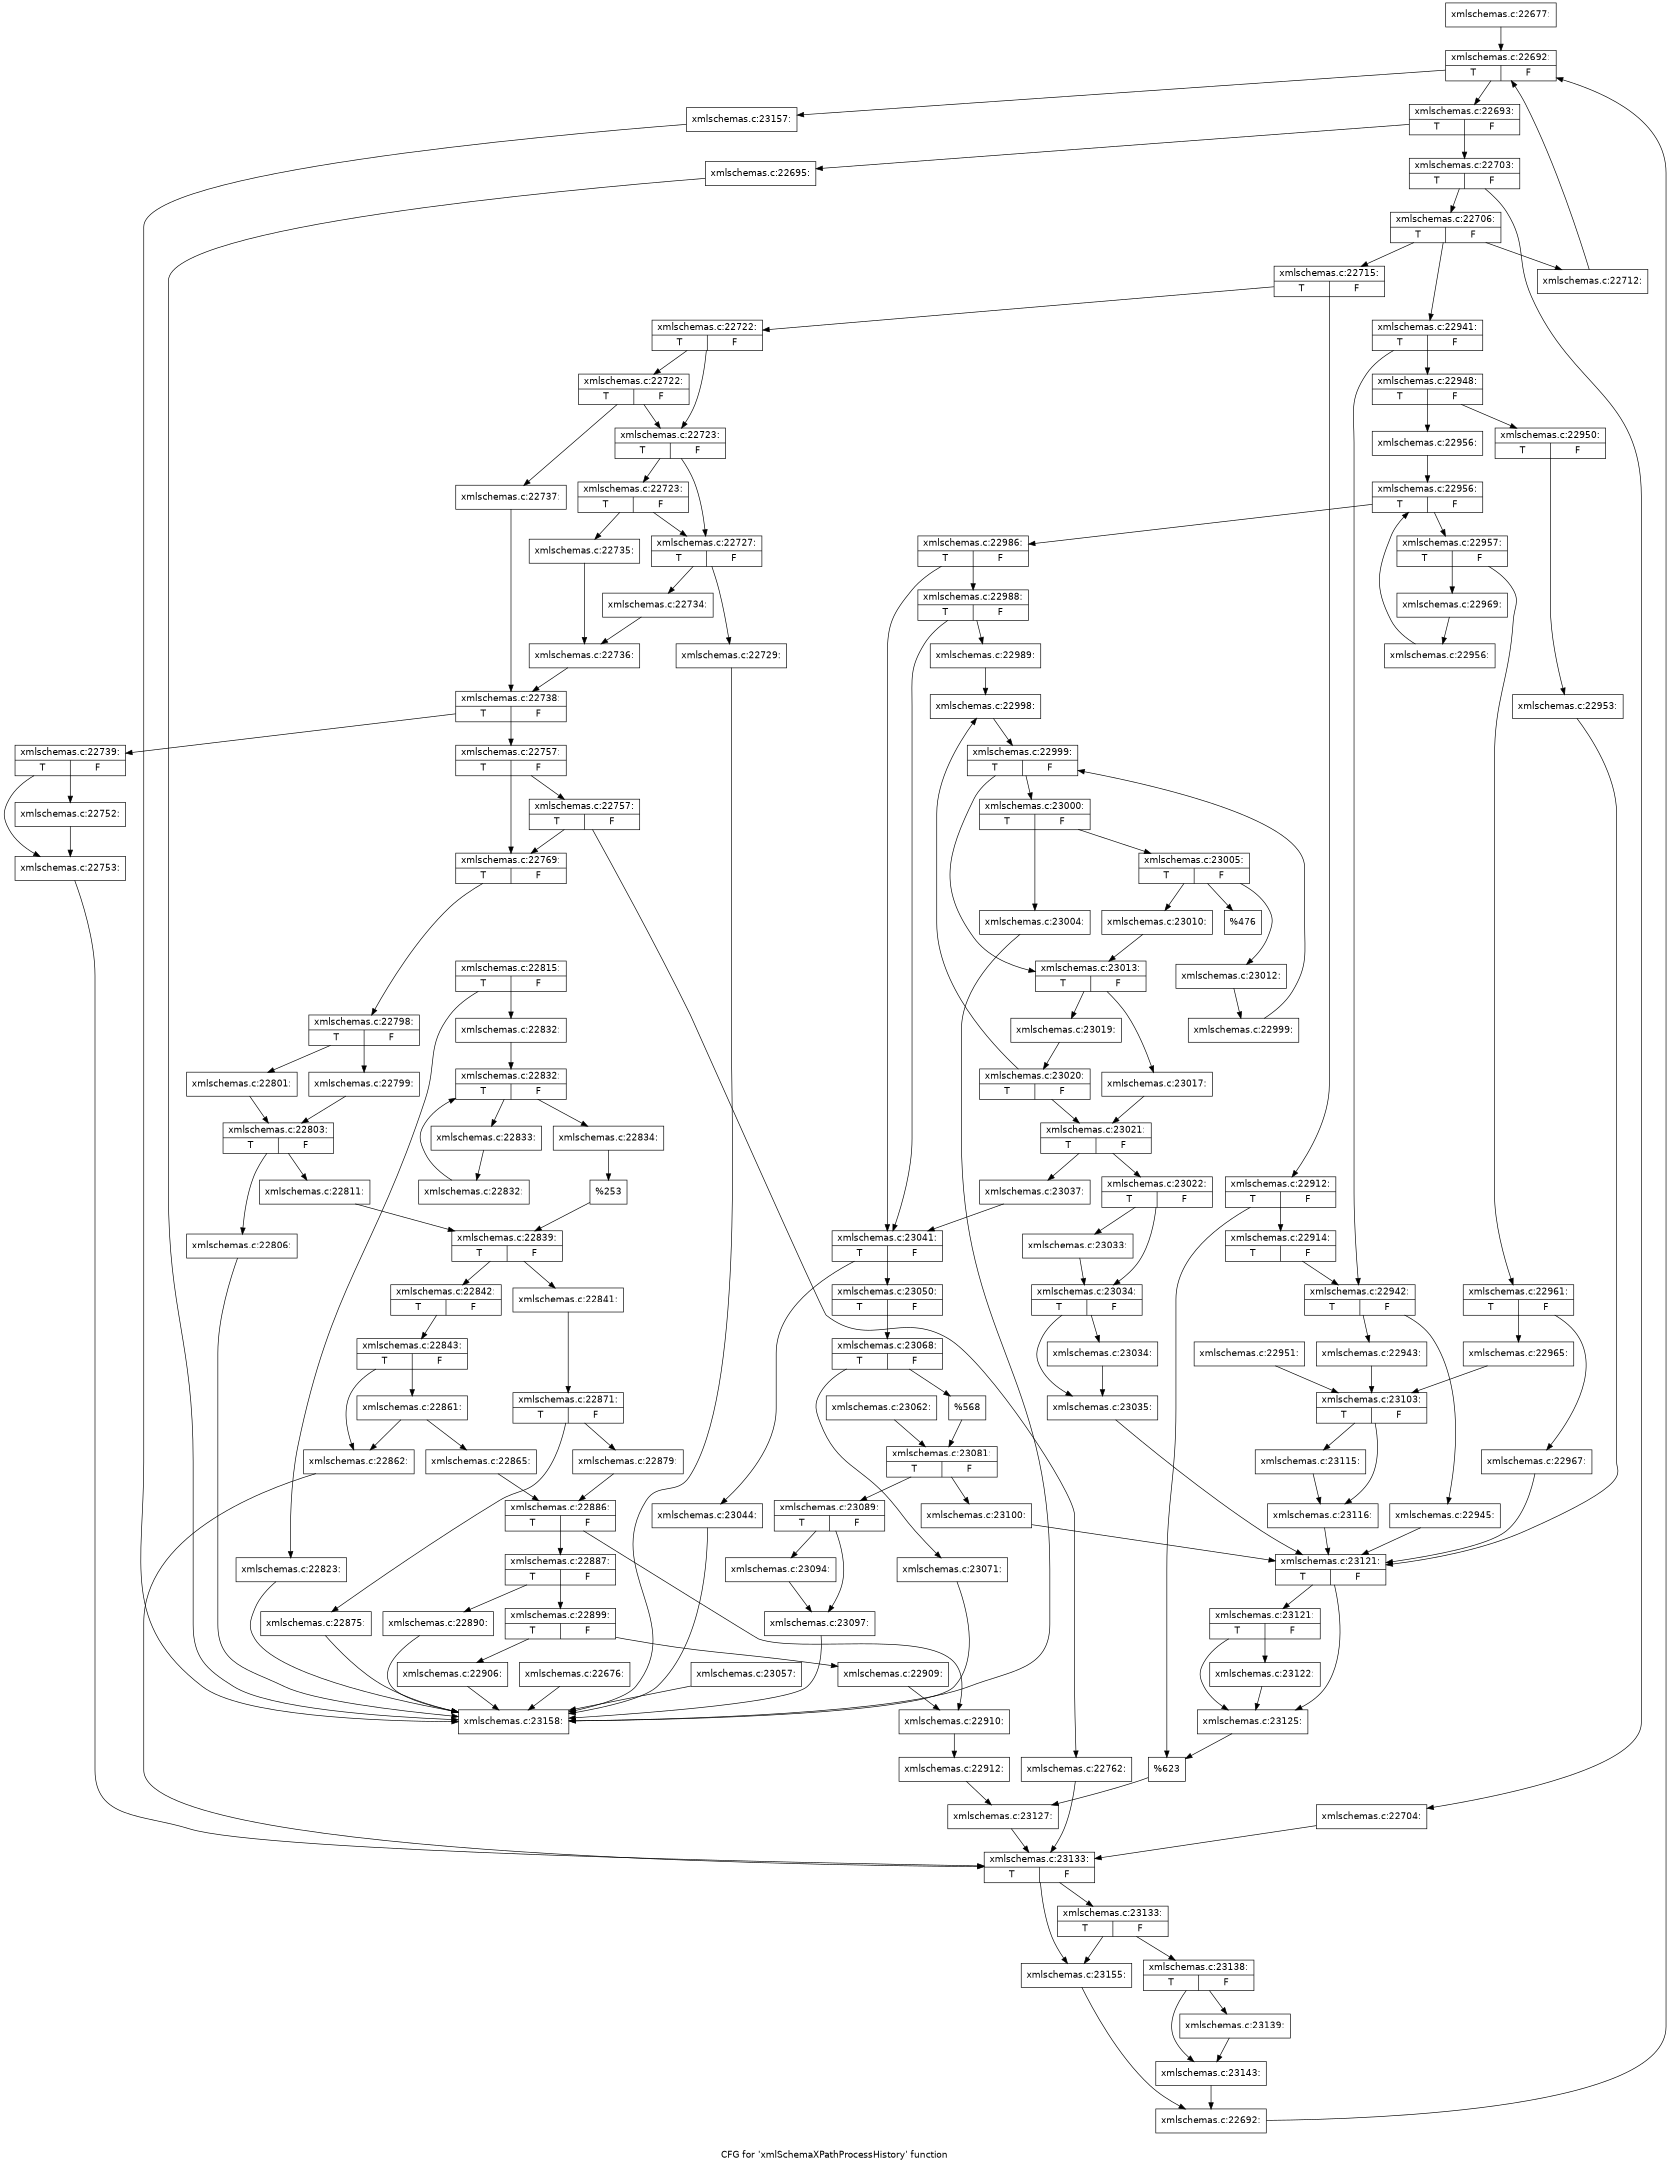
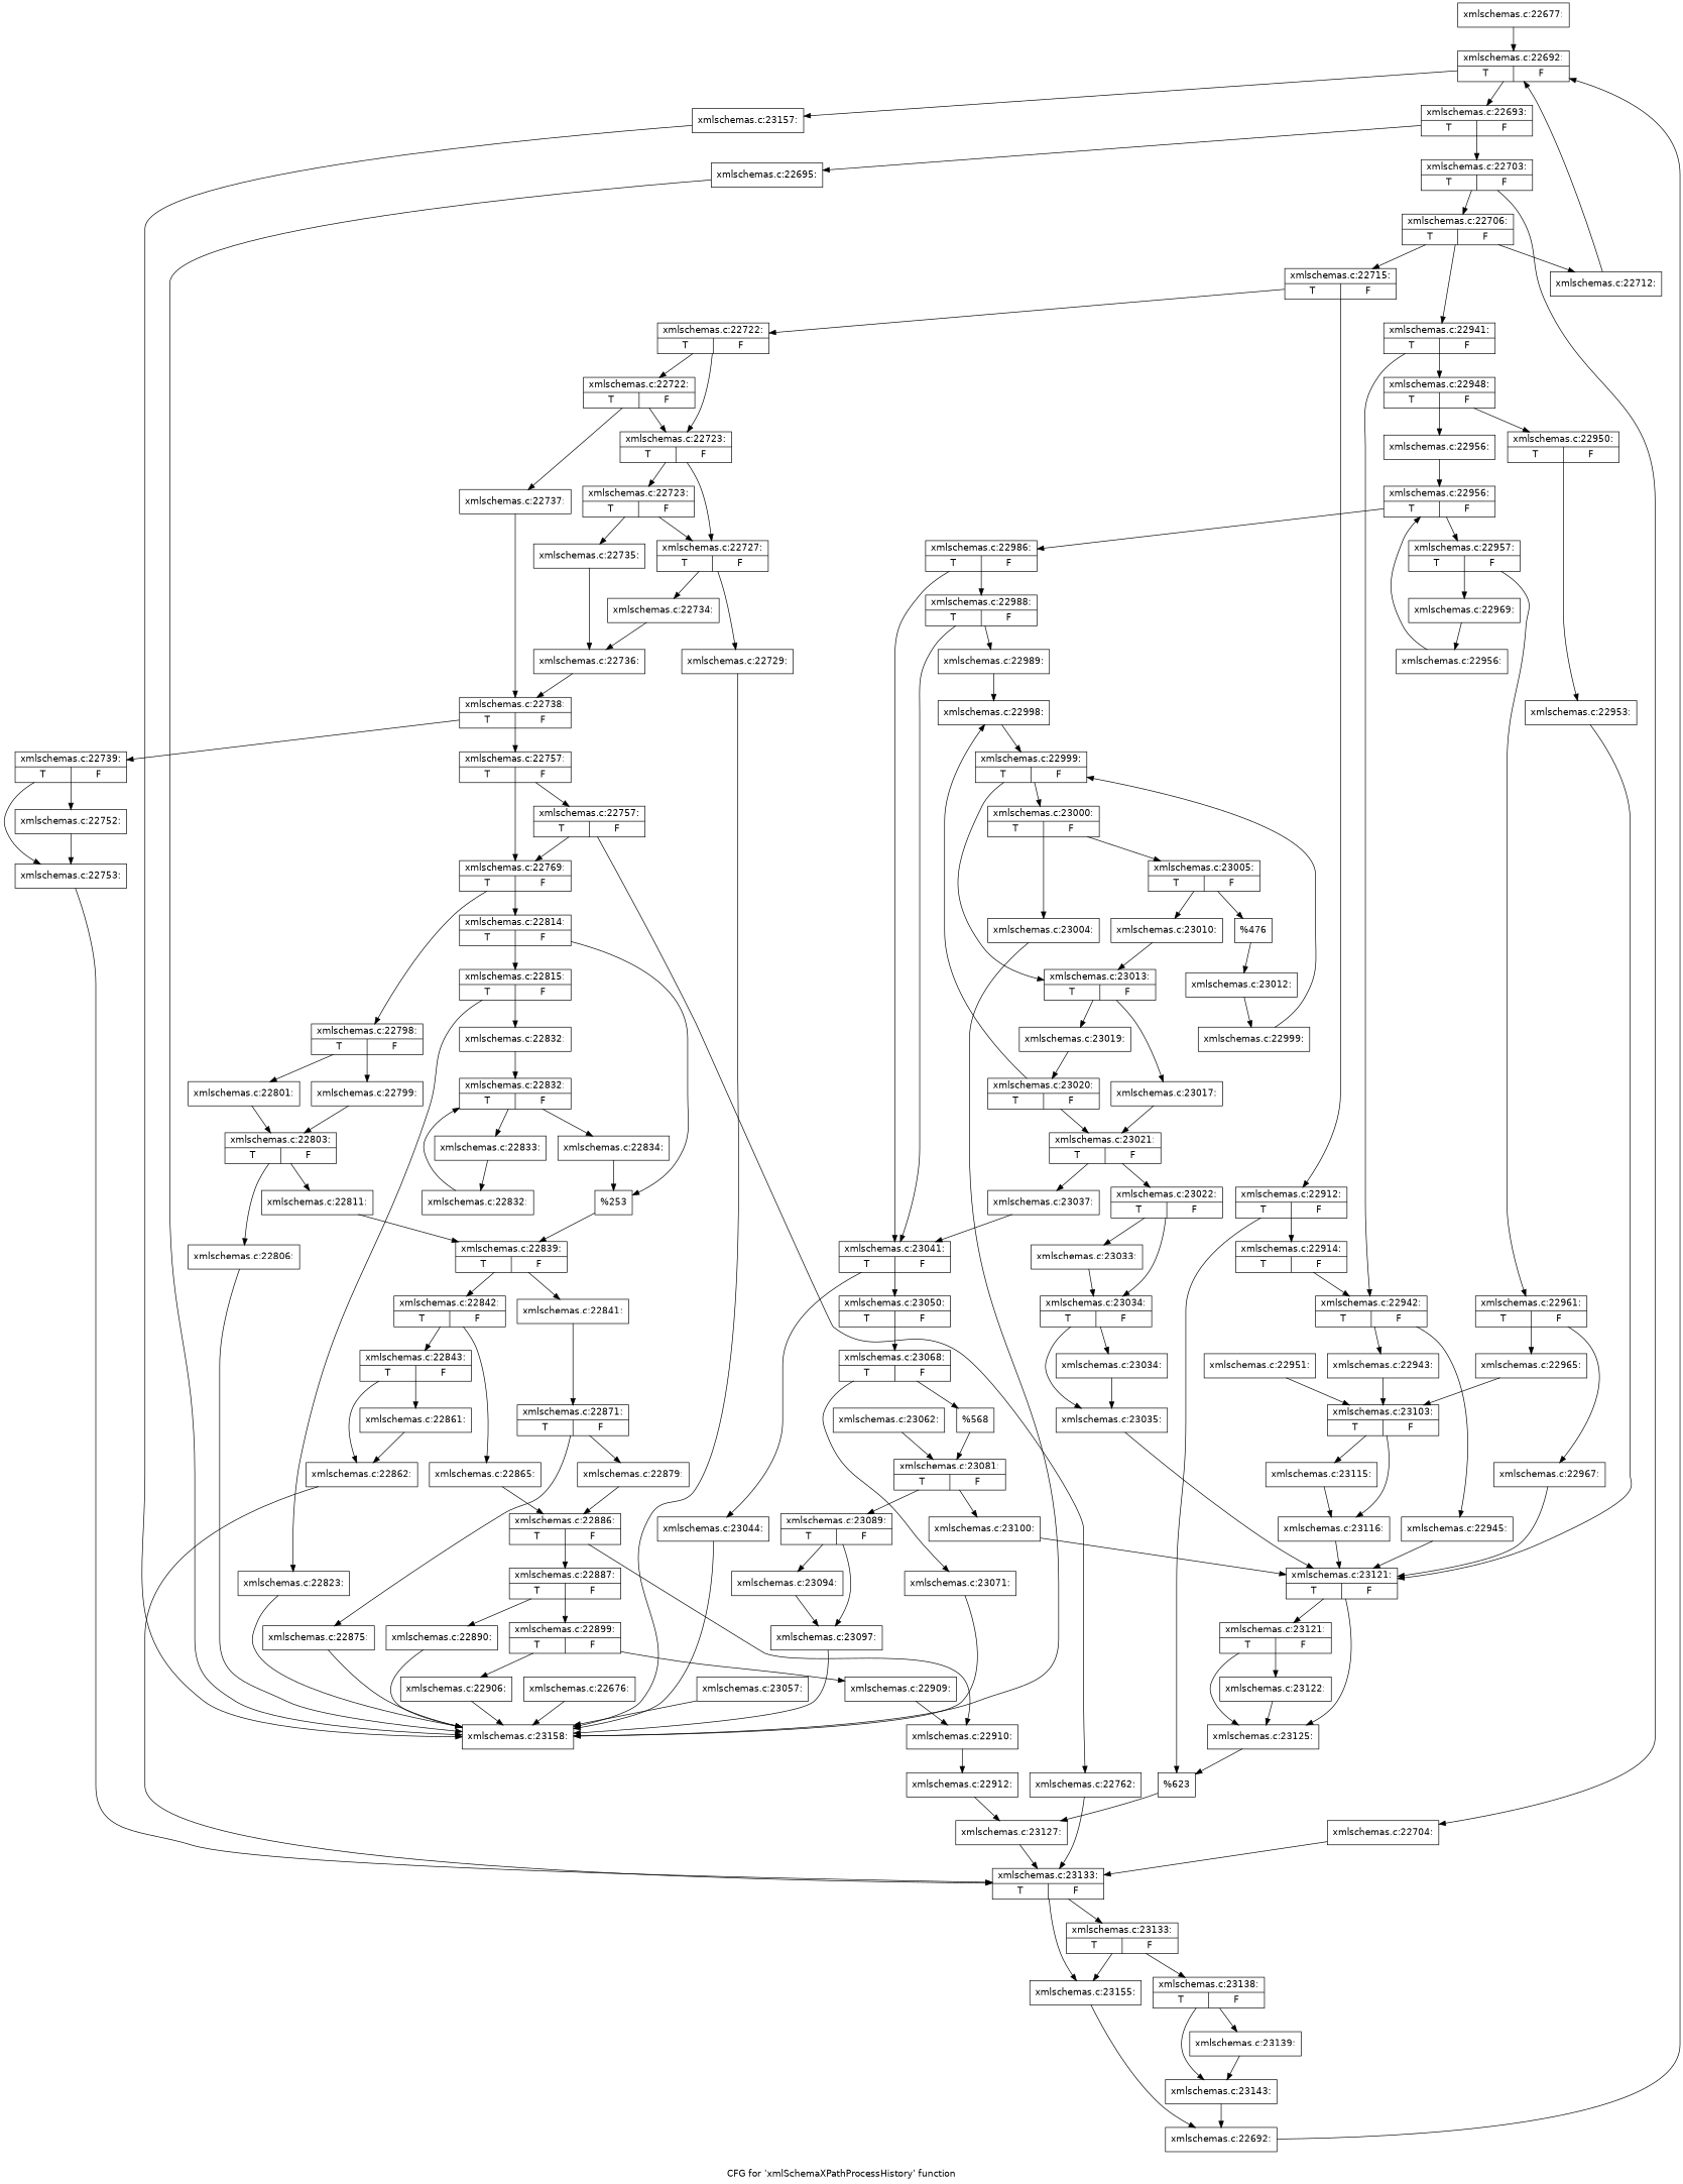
  digraph {
    fontname="DejaVu Sans"
    label="CFG for 'xmlSchemaXPathProcessHistory' function"
    node [fontname="DejaVu Sans" shape=record]
    edge [fontname="DejaVu Sans"]
    n1 [label="{xmlschemas.c:22676:}"]
    n2 [label="{xmlschemas.c:23158:}"]
    n3 [label="{xmlschemas.c:22677:}"]
    n4 [label="{xmlschemas.c:22692:|{<s0>T|<s1>F}}"]
    n5 [label="{xmlschemas.c:22693:|{<s0>T|<s1>F}}"]
    n6 [label="{xmlschemas.c:23157:}"]
    n7 [label="{xmlschemas.c:22695:}"]
    n8 [label="{xmlschemas.c:22703:|{<s0>T|<s1>F}}"]
    n9 [label="{xmlschemas.c:22704:}"]
    n10 [label="{xmlschemas.c:22706:|{<s0>T|<s1>F}}"]
    n11 [label="{xmlschemas.c:23133:|{<s0>T|<s1>F}}"]
    n12 [label="{xmlschemas.c:22712:}"]
    n13 [label="{xmlschemas.c:22715:|{<s0>T|<s1>F}}"]
    n14 [label="{xmlschemas.c:22941:|{<s0>T|<s1>F}}"]
    n15 [label="{xmlschemas.c:23133:|{<s0>T|<s1>F}}"]
    n16 [label="{xmlschemas.c:23155:}"]
    n17 [label="{xmlschemas.c:22722:|{<s0>T|<s1>F}}"]
    n18 [label="{xmlschemas.c:22912:|{<s0>T|<s1>F}}"]
    n19 [label="{xmlschemas.c:23138:|{<s0>T|<s1>F}}"]
    n20 [label="{xmlschemas.c:22692:}"]
    n21 [label="{xmlschemas.c:22723:|{<s0>T|<s1>F}}"]
    n22 [label="{xmlschemas.c:22722:|{<s0>T|<s1>F}}"]
    n23 [label="{xmlschemas.c:22914:|{<s0>T|<s1>F}}"]
    n24 [label="{%623}"]
    n25 [label="{xmlschemas.c:22727:|{<s0>T|<s1>F}}"]
    n26 [label="{xmlschemas.c:22723:|{<s0>T|<s1>F}}"]
    n27 [label="{xmlschemas.c:22737:}"]
    n28 [label="{xmlschemas.c:22942:|{<s0>T|<s1>F}}"]
    n29 [label="{xmlschemas.c:23127:}"]
    n30 [label="{xmlschemas.c:22729:}"]
    n31 [label="{xmlschemas.c:22734:}"]
    n32 [label="{xmlschemas.c:22735:}"]
    n33 [label="{xmlschemas.c:22738:|{<s0>T|<s1>F}}"]
    n34 [label="{xmlschemas.c:22739:|{<s0>T|<s1>F}}"]
    n35 [label="{xmlschemas.c:22757:|{<s0>T|<s1>F}}"]
    n36 [label="{xmlschemas.c:22736:}"]
    n37 [label="{xmlschemas.c:22752:}"]
    n38 [label="{xmlschemas.c:22753:}"]
    n39 [label="{xmlschemas.c:22757:|{<s0>T|<s1>F}}"]
    n40 [label="{xmlschemas.c:22769:|{<s0>T|<s1>F}}"]
    n41 [label="{xmlschemas.c:22762:}"]
    n42 [label="{xmlschemas.c:22798:|{<s0>T|<s1>F}}"]
+   n43 [label="{xmlschemas.c:22814:|{<s0>T|<s1>F}}"]
    n44 [label="{xmlschemas.c:22799:}"]
    n45 [label="{xmlschemas.c:22801:}"]
    n46 [label="{xmlschemas.c:22815:|{<s0>T|<s1>F}}"]
    n47 [label="{%253}"]
    n48 [label="{xmlschemas.c:22803:|{<s0>T|<s1>F}}"]
    n49 [label="{xmlschemas.c:22823:}"]
    n50 [label="{xmlschemas.c:22832:}"]
    n51 [label="{xmlschemas.c:22839:|{<s0>T|<s1>F}}"]
    n52 [label="{xmlschemas.c:22806:}"]
    n53 [label="{xmlschemas.c:22811:}"]
    n54 [label="{xmlschemas.c:22841:}"]
    n55 [label="{xmlschemas.c:22842:|{<s0>T|<s1>F}}"]
    n56 [label="{xmlschemas.c:22871:|{<s0>T|<s1>F}}"]
    n57 [label="{xmlschemas.c:22843:|{<s0>T|<s1>F}}"]
    n58 [label="{xmlschemas.c:22865:}"]
    n59 [label="{xmlschemas.c:22832:|{<s0>T|<s1>F}}"]
    n60 [label="{xmlschemas.c:22833:}"]
    n61 [label="{xmlschemas.c:22834:}"]
    n62 [label="{xmlschemas.c:22832:}"]
    n63 [label="{xmlschemas.c:22875:}"]
    n64 [label="{xmlschemas.c:22879:}"]
    n65 [label="{xmlschemas.c:22861:}"]
    n66 [label="{xmlschemas.c:22862:}"]
    n67 [label="{xmlschemas.c:22886:|{<s0>T|<s1>F}}"]
    n68 [label="{xmlschemas.c:22887:|{<s0>T|<s1>F}}"]
    n69 [label="{xmlschemas.c:22910:}"]
    n70 [label="{xmlschemas.c:22890:}"]
    n71 [label="{xmlschemas.c:22899:|{<s0>T|<s1>F}}"]
    n72 [label="{xmlschemas.c:22912:}"]
    n73 [label="{xmlschemas.c:22906:}"]
    n74 [label="{xmlschemas.c:22909:}"]
    n75 [label="{xmlschemas.c:22943:}"]
    n76 [label="{xmlschemas.c:22945:}"]
    n77 [label="{xmlschemas.c:22948:|{<s0>T|<s1>F}}"]
    n78 [label="{xmlschemas.c:23103:|{<s0>T|<s1>F}}"]
    n79 [label="{xmlschemas.c:23121:|{<s0>T|<s1>F}}"]
    n80 [label="{xmlschemas.c:22950:|{<s0>T|<s1>F}}"]
    n81 [label="{xmlschemas.c:22956:}"]
    n82 [label="{xmlschemas.c:22953:}"]
    n83 [label="{xmlschemas.c:22956:|{<s0>T|<s1>F}}"]
    n84 [label="{xmlschemas.c:23115:}"]
    n85 [label="{xmlschemas.c:23116:}"]
    n86 [label="{xmlschemas.c:23121:|{<s0>T|<s1>F}}"]
    n87 [label="{xmlschemas.c:23125:}"]
    n88 [label="{xmlschemas.c:23122:}"]
    n89 [label="{xmlschemas.c:22951:}"]
    n90 [label="{xmlschemas.c:22957:|{<s0>T|<s1>F}}"]
    n91 [label="{xmlschemas.c:22986:|{<s0>T|<s1>F}}"]
    n92 [label="{xmlschemas.c:22961:|{<s0>T|<s1>F}}"]
    n93 [label="{xmlschemas.c:22969:}"]
    n94 [label="{xmlschemas.c:22988:|{<s0>T|<s1>F}}"]
    n95 [label="{xmlschemas.c:23041:|{<s0>T|<s1>F}}"]
    n96 [label="{xmlschemas.c:22965:}"]
    n97 [label="{xmlschemas.c:22967:}"]
    n98 [label="{xmlschemas.c:22956:}"]
    n99 [label="{xmlschemas.c:22989:}"]
    n100 [label="{xmlschemas.c:23044:}"]
    n101 [label="{xmlschemas.c:23050:|{<s0>T|<s1>F}}"]
    n102 [label="{xmlschemas.c:22998:}"]
    n103 [label="{xmlschemas.c:23068:|{<s0>T|<s1>F}}"]
    n104 [label="{xmlschemas.c:22999:|{<s0>T|<s1>F}}"]
    n105 [label="{xmlschemas.c:23000:|{<s0>T|<s1>F}}"]
    n106 [label="{xmlschemas.c:23013:|{<s0>T|<s1>F}}"]
    n107 [label="{xmlschemas.c:23004:}"]
    n108 [label="{xmlschemas.c:23005:|{<s0>T|<s1>F}}"]
    n109 [label="{xmlschemas.c:23017:}"]
    n110 [label="{xmlschemas.c:23019:}"]
    n111 [label="{xmlschemas.c:23010:}"]
    n112 [label="{%476}"]
    n113 [label="{xmlschemas.c:23021:|{<s0>T|<s1>F}}"]
    n114 [label="{xmlschemas.c:23020:|{<s0>T|<s1>F}}"]
    n115 [label="{xmlschemas.c:23012:}"]
    n116 [label="{xmlschemas.c:22999:}"]
    n117 [label="{xmlschemas.c:23022:|{<s0>T|<s1>F}}"]
    n118 [label="{xmlschemas.c:23037:}"]
    n119 [label="{xmlschemas.c:23033:}"]
    n120 [label="{xmlschemas.c:23034:|{<s0>T|<s1>F}}"]
    n121 [label="{xmlschemas.c:23034:}"]
    n122 [label="{xmlschemas.c:23035:}"]
    n123 [label="{xmlschemas.c:23071:}"]
    n124 [label="{%568}"]
    n125 [label="{xmlschemas.c:23057:}"]
    n126 [label="{xmlschemas.c:23062:}"]
    n127 [label="{xmlschemas.c:23081:|{<s0>T|<s1>F}}"]
    n128 [label="{xmlschemas.c:23089:|{<s0>T|<s1>F}}"]
    n129 [label="{xmlschemas.c:23100:}"]
    n130 [label="{xmlschemas.c:23094:}"]
    n131 [label="{xmlschemas.c:23097:}"]
    n132 [label="{xmlschemas.c:23139:}"]
    n133 [label="{xmlschemas.c:23143:}"]
    n1 -> n2
    n3 -> n4
    n4 -> n5
    n4 -> n6
    n5 -> n7
    n5 -> n8
    n6 -> n2
    n7 -> n2
    n8 -> n9
    n8 -> n10
    n9 -> n11
    n10 -> n12
    n10 -> n13
    n10 -> n14
    n11 -> n15
    n11 -> n16
    n12 -> n4
    n13 -> n17
    n13 -> n18
    n14 -> n28
    n14 -> n77
    n15 -> n16
    n15 -> n19
    n16 -> n20
    n17 -> n21
    n17 -> n22
    n18 -> n23
    n18 -> n24
    n19 -> n132
    n19 -> n133
    n20 -> n4
    n21 -> n25
    n21 -> n26
    n22 -> n21
    n22 -> n27
    n23 -> n28
    n24 -> n29
    n25 -> n30
    n25 -> n31
    n26 -> n25
    n26 -> n32
    n27 -> n33
    n28 -> n75
    n28 -> n76
    n29 -> n11
    n30 -> n2
    n31 -> n36
    n32 -> n36
    n33 -> n34
    n33 -> n35
    n34 -> n37
    n34 -> n38
    n35 -> n39
    n35 -> n40
    n36 -> n33
    n37 -> n38
    n38 -> n11
    n39 -> n40
    n39 -> n41
    n40 -> n42
+   n40 -> n43
    n41 -> n11
    n42 -> n44
    n42 -> n45
+   n43 -> n46
+   n43 -> n47
    n44 -> n48
    n45 -> n48
    n46 -> n49
    n46 -> n50
    n47 -> n51
    n48 -> n52
    n48 -> n53
    n49 -> n2
    n50 -> n59
    n51 -> n54
    n51 -> n55
    n52 -> n2
    n53 -> n51
    n54 -> n56
    n55 -> n57
-   n65 -> n58
+   n55 -> n58
    n56 -> n63
    n56 -> n64
    n57 -> n65
    n57 -> n66
    n58 -> n67
    n59 -> n60
    n59 -> n61
    n60 -> n62
    n61 -> n47
    n62 -> n59
    n63 -> n2
    n64 -> n67
    n65 -> n66
    n66 -> n11
    n67 -> n68
    n67 -> n69
    n68 -> n70
    n68 -> n71
    n69 -> n72
    n70 -> n2
    n71 -> n73
    n71 -> n74
    n72 -> n29
    n73 -> n2
    n74 -> n69
    n75 -> n78
    n76 -> n79
    n77 -> n80
    n77 -> n81
    n78 -> n84
    n78 -> n85
    n79 -> n86
    n79 -> n87
    n80 -> n82
    n81 -> n83
    n82 -> n79
    n83 -> n90
    n83 -> n91
    n84 -> n85
    n85 -> n79
    n86 -> n87
    n86 -> n88
    n87 -> n24
    n88 -> n87
    n89 -> n78
    n90 -> n92
    n90 -> n93
    n91 -> n94
    n91 -> n95
    n92 -> n96
    n92 -> n97
    n93 -> n98
    n94 -> n95
    n94 -> n99
    n95 -> n100
    n95 -> n101
    n96 -> n78
    n97 -> n79
    n98 -> n83
    n99 -> n102
    n100 -> n2
    n101 -> n103
    n102 -> n104
    n103 -> n123
    n103 -> n124
    n104 -> n105
    n104 -> n106
    n105 -> n107
    n105 -> n108
    n106 -> n109
    n106 -> n110
    n107 -> n2
    n108 -> n111
    n108 -> n112
    n109 -> n113
    n110 -> n114
    n111 -> n106
-   n108 -> n115
+   n112 -> n115
    n113 -> n117
    n113 -> n118
    n114 -> n102
    n114 -> n113
    n115 -> n116
    n116 -> n104
    n117 -> n119
    n117 -> n120
    n118 -> n95
    n119 -> n120
    n120 -> n121
    n120 -> n122
    n121 -> n122
    n122 -> n79
    n123 -> n2
    n124 -> n127
    n125 -> n2
    n126 -> n127
    n127 -> n128
    n127 -> n129
    n128 -> n130
    n128 -> n131
    n129 -> n79
    n130 -> n131
    n131 -> n2
    n132 -> n133
    n133 -> n20
  }
